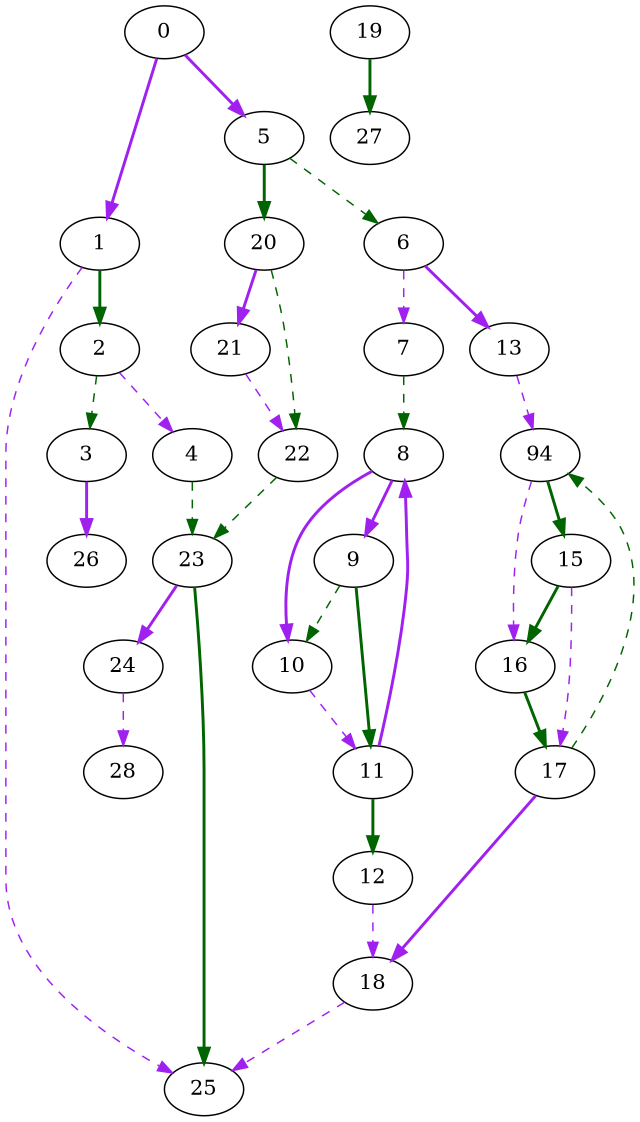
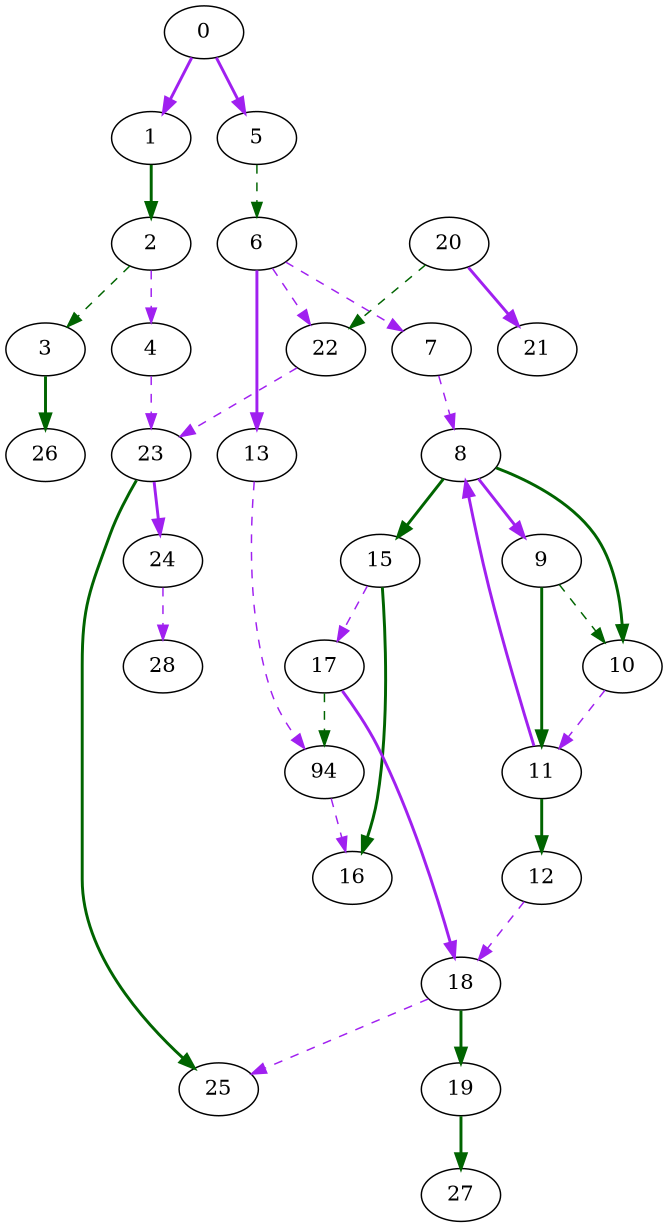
  digraph {
    edge [color=purple style=bold]
    0
    1
    5
    2
    25
    6
    20
    3
    4
    26
    23
    24
    7
    13
    21
    22
    8
    n18 [label=94]
    9
    10
    11
    12
    18
    19
    15
    16
    17
    27
    28
    0 -> 1
    0 -> 5
    1 -> 2 [color=darkgreen]
-   1 -> 25 [style=dashed]
    5 -> 6 [color=darkgreen style=dashed]
-   5 -> 20 [color=darkgreen]
    2 -> 3 [color=darkgreen style=dashed]
    2 -> 4 [style=dashed]
    6 -> 7 [style=dashed]
    6 -> 13
    20 -> 21
    20 -> 22 [color=darkgreen style=dashed]
-   3 -> 26
-   4 -> 23 [color=darkgreen style=dashed]
+   3 -> 26 [color=darkgreen]
+   4 -> 23 [style=dashed]
    23 -> 25 [color=darkgreen]
    23 -> 24
    24 -> 28 [style=dashed]
-   7 -> 8 [color=darkgreen style=dashed]
+   7 -> 8 [style=dashed]
    13 -> n18 [style=dashed]
-   21 -> 22 [style=dashed]
-   22 -> 23 [color=darkgreen style=dashed]
+   6 -> 22 [style=dashed]
+   22 -> 23 [style=dashed]
    8 -> 9
-   8 -> 10
-   n18 -> 15 [color=darkgreen]
+   8 -> 10 [color=darkgreen]
+   8 -> 15 [color=darkgreen]
    n18 -> 16 [style=dashed]
    9 -> 10 [color=darkgreen style=dashed]
    9 -> 11 [color=darkgreen]
    10 -> 11 [style=dashed]
    11 -> 8
    11 -> 12 [color=darkgreen]
    12 -> 18 [style=dashed]
    18 -> 25 [style=dashed]
+   18 -> 19 [color=darkgreen]
    19 -> 27 [color=darkgreen]
    15 -> 16 [color=darkgreen]
    15 -> 17 [style=dashed]
-   16 -> 17 [color=darkgreen]
    17 -> n18 [color=darkgreen style=dashed]
    17 -> 18
  }
